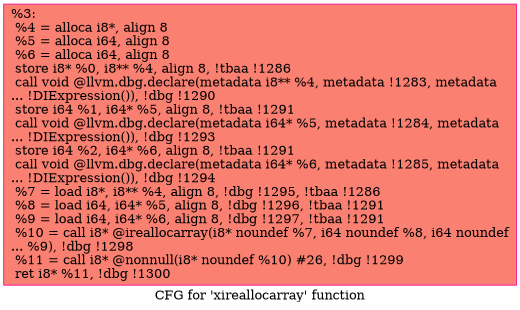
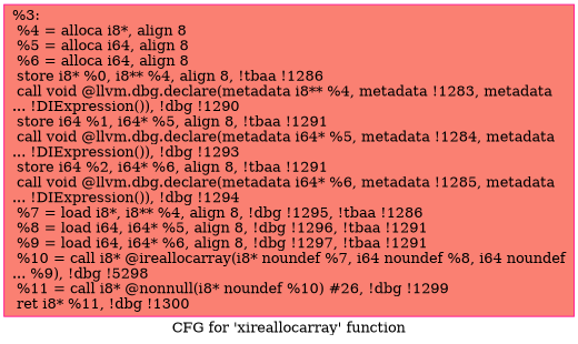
  digraph {
    label="CFG for 'xireallocarray' function"
-   n1 [color=deeppink fillcolor=salmon label="{%3:\l  %4 = alloca i8*, align 8\l  %5 = alloca i64, align 8\l  %6 = alloca i64, align 8\l  store i8* %0, i8** %4, align 8, !tbaa !1286\l  call void @llvm.dbg.declare(metadata i8** %4, metadata !1283, metadata\l... !DIExpression()), !dbg !1290\l  store i64 %1, i64* %5, align 8, !tbaa !1291\l  call void @llvm.dbg.declare(metadata i64* %5, metadata !1284, metadata\l... !DIExpression()), !dbg !1293\l  store i64 %2, i64* %6, align 8, !tbaa !1291\l  call void @llvm.dbg.declare(metadata i64* %6, metadata !1285, metadata\l... !DIExpression()), !dbg !1294\l  %7 = load i8*, i8** %4, align 8, !dbg !1295, !tbaa !1286\l  %8 = load i64, i64* %5, align 8, !dbg !1296, !tbaa !1291\l  %9 = load i64, i64* %6, align 8, !dbg !1297, !tbaa !1291\l  %10 = call i8* @ireallocarray(i8* noundef %7, i64 noundef %8, i64 noundef\l... %9), !dbg !1298\l  %11 = call i8* @nonnull(i8* noundef %10) #26, !dbg !1299\l  ret i8* %11, !dbg !1300\l}" shape=record style=filled]
+   n1 [color=deeppink fillcolor=salmon label="{%3:\l  %4 = alloca i8*, align 8\l  %5 = alloca i64, align 8\l  %6 = alloca i64, align 8\l  store i8* %0, i8** %4, align 8, !tbaa !1286\l  call void @llvm.dbg.declare(metadata i8** %4, metadata !1283, metadata\l... !DIExpression()), !dbg !1290\l  store i64 %1, i64* %5, align 8, !tbaa !1291\l  call void @llvm.dbg.declare(metadata i64* %5, metadata !1284, metadata\l... !DIExpression()), !dbg !1293\l  store i64 %2, i64* %6, align 8, !tbaa !1291\l  call void @llvm.dbg.declare(metadata i64* %6, metadata !1285, metadata\l... !DIExpression()), !dbg !1294\l  %7 = load i8*, i8** %4, align 8, !dbg !1295, !tbaa !1286\l  %8 = load i64, i64* %5, align 8, !dbg !1296, !tbaa !1291\l  %9 = load i64, i64* %6, align 8, !dbg !1297, !tbaa !1291\l  %10 = call i8* @ireallocarray(i8* noundef %7, i64 noundef %8, i64 noundef\l... %9), !dbg !5298\l  %11 = call i8* @nonnull(i8* noundef %10) #26, !dbg !1299\l  ret i8* %11, !dbg !1300\l}" shape=record style=filled]
  }
